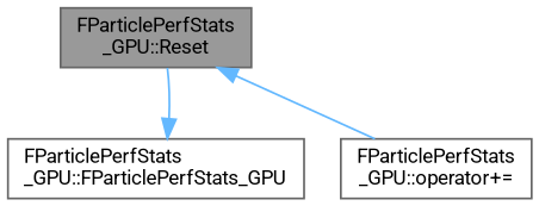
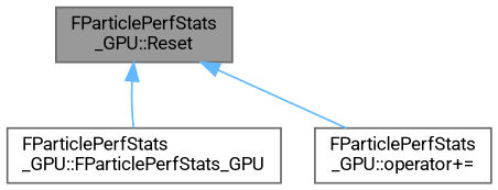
  digraph {
    fontname=Roboto
    rankdir=TB
    node [color=grey40 fillcolor=white fontname=Roboto fontsize=10 shape=box style=filled]
    edge [color=steelblue1 dir=back fontname=Roboto fontsize=10 labelfontname=Helvetica labelfontsize=10 style=solid]
    n1 [color=gray40 fillcolor=grey60 fontcolor=black height=0.2 label="FParticlePerfStats\l_GPU::Reset" width=0.4]
    n2 [height=0.2 label="FParticlePerfStats\l_GPU::FParticlePerfStats_GPU" width=0.4]
    n3 [height=0.2 label="FParticlePerfStats\l_GPU::operator+=" width=0.4]
-   n2 -> n1
+   n1 -> n2
    n1 -> n3
  }
